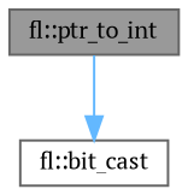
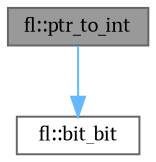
  digraph {
    rankdir=TB
    fontname="PT Serif"
    node [fontname="PT Serif" fontsize=10 shape=box style=filled]
    n1 [color=gray40 fillcolor=grey60 fontcolor=black height=0.2 label="fl::ptr_to_int" width=0.4]
-   n2 [color=grey40 fillcolor=white height=0.2 label="fl::bit_cast" width=0.4]
+   n2 [color=grey40 fillcolor=white height=0.2 label="fl::bit_bit" width=0.4]
    n1 -> n2 [color=steelblue1 fontname="PT Serif" fontsize=10 labelfontname=Helvetica labelfontsize=10 style=solid]
  }
